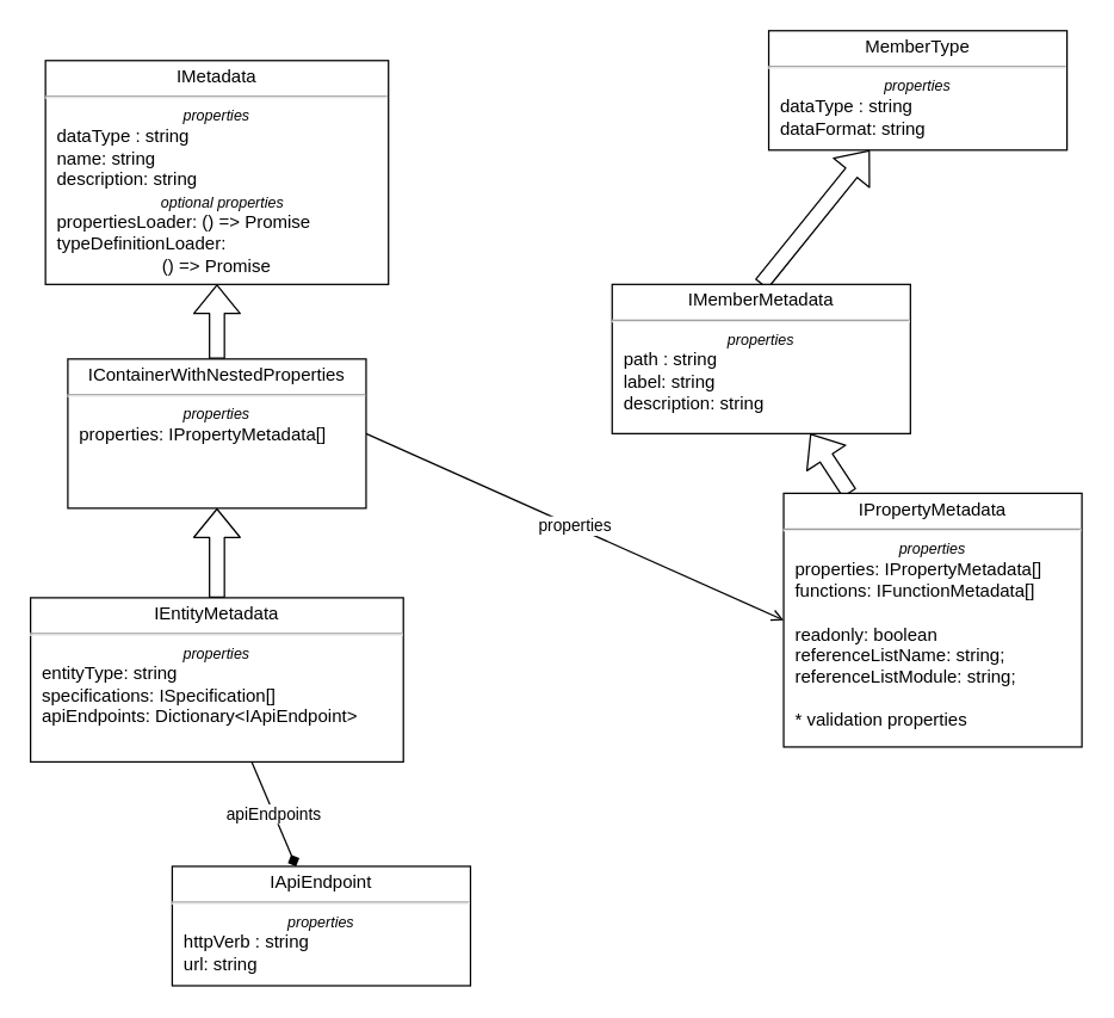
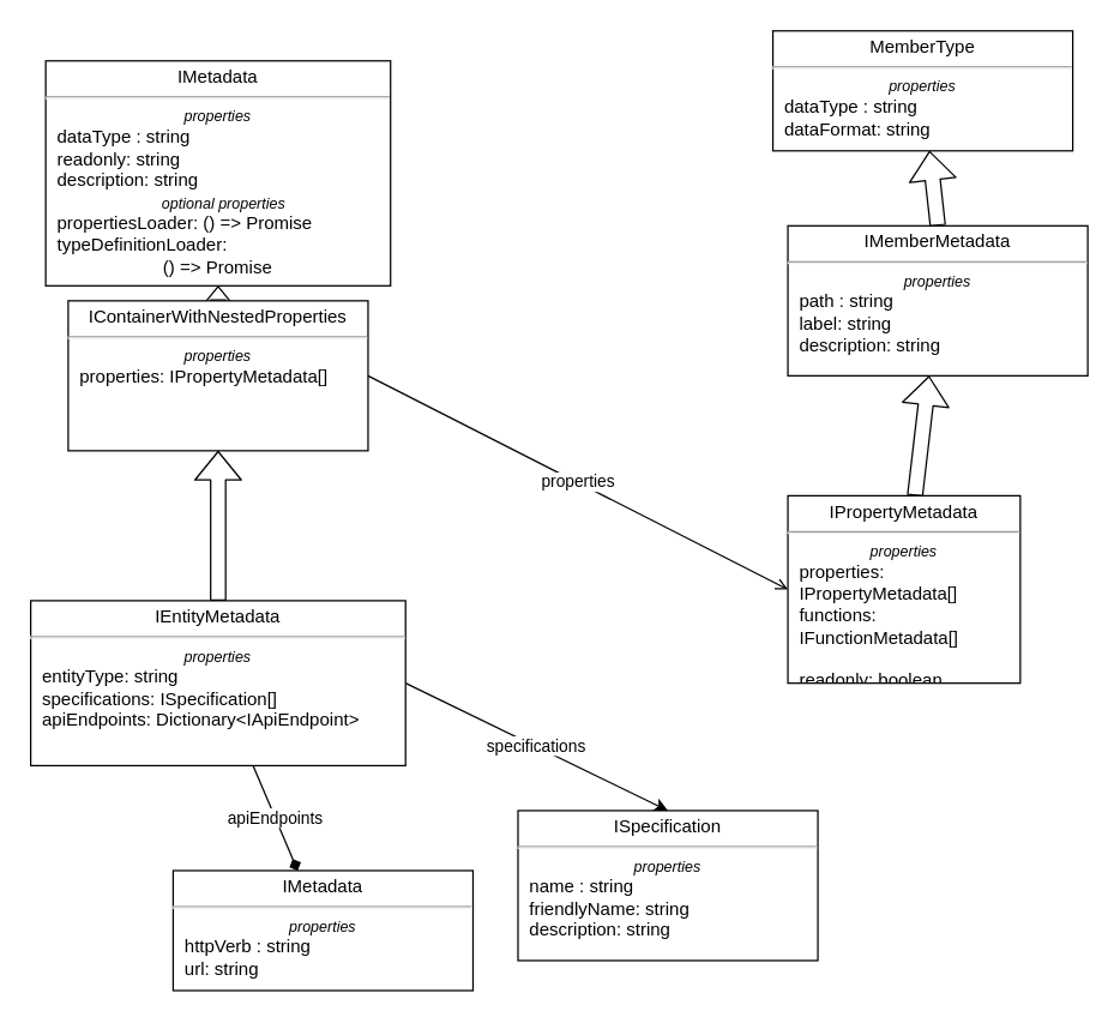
  <mxCell id="0" />
  <mxCell id="1" parent="0" />
  <mxCell id="2" value="&lt;p style=&quot;margin:0px;margin-top:4px;text-align:center;&quot;&gt;MemberType&lt;/p&gt;&lt;hr&gt;&lt;p style=&quot;font-size:10px;margin:0px;text-align:center;&quot;&gt;&lt;/p&gt;&lt;p style=&quot;font-size:10px;margin:0px;text-align:center;&quot;&gt;&lt;i&gt;properties&lt;/i&gt;&lt;/p&gt;&lt;p style=&quot;margin:0px;margin-left:8px;text-align:left;&quot;&gt;dataType : string&lt;/p&gt;&lt;p style=&quot;margin:0px;margin-left:8px;text-align:left;&quot;&gt;dataFormat: string&lt;br&gt;&lt;/p&gt;" style="shape=rect;html=1;overflow=fill;whiteSpace=wrap;" vertex="1" parent="1"><mxGeometry x="515" y="20" width="200" height="80" as="geometry" /></mxCell>
  <mxCell id="3" style="edgeStyle=none;html=1;exitX=0.5;exitY=0;exitDx=0;exitDy=0;shape=flexArrow;" edge="1" parent="1" source="4" target="2"><mxGeometry relative="1" as="geometry" /></mxCell>
- <mxCell id="4" value="&lt;p style=&quot;margin:0px;margin-top:4px;text-align:center;&quot;&gt;IMemberMetadata&lt;br&gt;&lt;/p&gt;&lt;hr&gt;&lt;p style=&quot;font-size:10px;margin:0px;text-align:center;&quot;&gt;&lt;/p&gt;&lt;p style=&quot;font-size:10px;margin:0px;text-align:center;&quot;&gt;&lt;i&gt;properties&lt;/i&gt;&lt;/p&gt;&lt;p style=&quot;margin:0px;margin-left:8px;text-align:left;&quot;&gt;path : string&lt;/p&gt;&lt;p style=&quot;margin:0px;margin-left:8px;text-align:left;&quot;&gt;label: string&lt;br&gt;&lt;/p&gt;&lt;p style=&quot;margin:0px;margin-left:8px;text-align:left;&quot;&gt;description: string&lt;br&gt;&lt;/p&gt;" style="shape=rect;html=1;overflow=fill;whiteSpace=wrap;" vertex="1" parent="1"><mxGeometry x="410" y="190" width="200" height="100" as="geometry" /></mxCell>
- <mxCell id="5" value="&lt;p style=&quot;margin:0px;margin-top:4px;text-align:center;&quot;&gt;IMetadata&lt;/p&gt;&lt;hr&gt;&lt;p style=&quot;font-size:10px;margin:0px;text-align:center;&quot;&gt;&lt;/p&gt;&lt;p style=&quot;font-size:10px;margin:0px;text-align:center;&quot;&gt;&lt;i&gt;properties&lt;/i&gt;&lt;/p&gt;&lt;p style=&quot;margin:0px;margin-left:8px;text-align:left;&quot;&gt;dataType : string&lt;/p&gt;&lt;p style=&quot;margin:0px;margin-left:8px;text-align:left;&quot;&gt;name: string&lt;br&gt;&lt;/p&gt;&lt;p style=&quot;margin:0px;margin-left:8px;text-align:left;&quot;&gt;description: string&lt;br&gt;&lt;/p&gt;&lt;p style=&quot;margin: 0px 0px 0px 8px;&quot;&gt;&lt;i style=&quot;font-size: 10px;&quot;&gt;optional properties&lt;/i&gt;&lt;br&gt;&lt;/p&gt;&lt;p style=&quot;margin:0px;margin-left:8px;text-align:left;&quot;&gt;propertiesLoader: () =&amp;gt; Promise&lt;/p&gt;&lt;p style=&quot;margin:0px;margin-left:8px;text-align:left;&quot;&gt;typeDefinitionLoader:&lt;/p&gt;&lt;span style=&quot;text-align: left;&quot;&gt;() =&amp;gt; Promise&lt;/span&gt;&lt;span style=&quot;text-align: left;&quot;&gt;&lt;br&gt;&lt;/span&gt;" style="shape=rect;html=1;overflow=fill;whiteSpace=wrap;" vertex="1" parent="1"><mxGeometry x="30" y="40" width="230" height="150" as="geometry" /></mxCell>
+ <mxCell id="4" value="&lt;p style=&quot;margin:0px;margin-top:4px;text-align:center;&quot;&gt;IMemberMetadata&lt;br&gt;&lt;/p&gt;&lt;hr&gt;&lt;p style=&quot;font-size:10px;margin:0px;text-align:center;&quot;&gt;&lt;/p&gt;&lt;p style=&quot;font-size:10px;margin:0px;text-align:center;&quot;&gt;&lt;i&gt;properties&lt;/i&gt;&lt;/p&gt;&lt;p style=&quot;margin:0px;margin-left:8px;text-align:left;&quot;&gt;path : string&lt;/p&gt;&lt;p style=&quot;margin:0px;margin-left:8px;text-align:left;&quot;&gt;label: string&lt;br&gt;&lt;/p&gt;&lt;p style=&quot;margin:0px;margin-left:8px;text-align:left;&quot;&gt;description: string&lt;br&gt;&lt;/p&gt;" style="shape=rect;html=1;overflow=fill;whiteSpace=wrap;" vertex="1" parent="1"><mxGeometry x="525" y="150" width="200" height="100" as="geometry" /></mxCell>
+ <mxCell id="5" value="&lt;p style=&quot;margin:0px;margin-top:4px;text-align:center;&quot;&gt;IMetadata&lt;/p&gt;&lt;hr&gt;&lt;p style=&quot;font-size:10px;margin:0px;text-align:center;&quot;&gt;&lt;/p&gt;&lt;p style=&quot;font-size:10px;margin:0px;text-align:center;&quot;&gt;&lt;i&gt;properties&lt;/i&gt;&lt;/p&gt;&lt;p style=&quot;margin:0px;margin-left:8px;text-align:left;&quot;&gt;dataType : string&lt;/p&gt;&lt;p style=&quot;margin:0px;margin-left:8px;text-align:left;&quot;&gt;readonly: string&lt;br&gt;&lt;/p&gt;&lt;p style=&quot;margin:0px;margin-left:8px;text-align:left;&quot;&gt;description: string&lt;br&gt;&lt;/p&gt;&lt;p style=&quot;margin: 0px 0px 0px 8px;&quot;&gt;&lt;i style=&quot;font-size: 10px;&quot;&gt;optional properties&lt;/i&gt;&lt;br&gt;&lt;/p&gt;&lt;p style=&quot;margin:0px;margin-left:8px;text-align:left;&quot;&gt;propertiesLoader: () =&amp;gt; Promise&lt;/p&gt;&lt;p style=&quot;margin:0px;margin-left:8px;text-align:left;&quot;&gt;typeDefinitionLoader:&lt;/p&gt;&lt;span style=&quot;text-align: left;&quot;&gt;() =&amp;gt; Promise&lt;/span&gt;&lt;span style=&quot;text-align: left;&quot;&gt;&lt;br&gt;&lt;/span&gt;" style="shape=rect;html=1;overflow=fill;whiteSpace=wrap;" vertex="1" parent="1"><mxGeometry x="30" y="40" width="230" height="150" as="geometry" /></mxCell>
  <mxCell id="6" value="" style="edgeStyle=none;html=1;shape=flexArrow;" edge="1" parent="1" source="7" target="4"><mxGeometry relative="1" as="geometry" /></mxCell>
- <mxCell id="7" value="&lt;p style=&quot;margin:0px;margin-top:4px;text-align:center;&quot;&gt;IPropertyMetadata&lt;br&gt;&lt;/p&gt;&lt;hr&gt;&lt;p style=&quot;font-size:10px;margin:0px;text-align:center;&quot;&gt;&lt;/p&gt;&lt;p style=&quot;font-size:10px;margin:0px;text-align:center;&quot;&gt;&lt;i&gt;properties&lt;/i&gt;&lt;/p&gt;&lt;p style=&quot;margin:0px;margin-left:8px;text-align:left;&quot;&gt;&lt;span style=&quot;background-color: initial;&quot;&gt;properties: IPropertyMetadata[]&lt;/span&gt;&lt;br&gt;&lt;/p&gt;&lt;p style=&quot;margin:0px;margin-left:8px;text-align:left;&quot;&gt;&lt;span style=&quot;background-color: initial;&quot;&gt;functions: IFunctionMetadata[]&lt;/span&gt;&lt;/p&gt;&lt;p style=&quot;margin:0px;margin-left:8px;text-align:left;&quot;&gt;&lt;span style=&quot;background-color: initial;&quot;&gt;&lt;br&gt;&lt;/span&gt;&lt;/p&gt;&lt;p style=&quot;margin:0px;margin-left:8px;text-align:left;&quot;&gt;readonly: boolean&lt;span style=&quot;background-color: initial;&quot;&gt;&lt;br&gt;&lt;/span&gt;&lt;/p&gt;&lt;p style=&quot;margin:0px;margin-left:8px;text-align:left;&quot;&gt;referenceListName: string;&lt;/p&gt;&lt;p style=&quot;margin:0px;margin-left:8px;text-align:left;&quot;&gt;referenceListModule: string;&lt;br&gt;&lt;/p&gt;&lt;p style=&quot;margin:0px;margin-left:8px;text-align:left;&quot;&gt;&lt;br&gt;&lt;/p&gt;&lt;p style=&quot;margin:0px;margin-left:8px;text-align:left;&quot;&gt;* validation properties&lt;span style=&quot;background-color: initial;&quot;&gt;&amp;nbsp;&lt;/span&gt;&lt;/p&gt;" style="shape=rect;html=1;overflow=fill;whiteSpace=wrap;" vertex="1" parent="1"><mxGeometry x="525" y="330" width="200" height="170" as="geometry" /></mxCell>
+ <mxCell id="7" value="&lt;p style=&quot;margin:0px;margin-top:4px;text-align:center;&quot;&gt;IPropertyMetadata&lt;br&gt;&lt;/p&gt;&lt;hr&gt;&lt;p style=&quot;font-size:10px;margin:0px;text-align:center;&quot;&gt;&lt;/p&gt;&lt;p style=&quot;font-size:10px;margin:0px;text-align:center;&quot;&gt;&lt;i&gt;properties&lt;/i&gt;&lt;/p&gt;&lt;p style=&quot;margin:0px;margin-left:8px;text-align:left;&quot;&gt;&lt;span style=&quot;background-color: initial;&quot;&gt;properties: IPropertyMetadata[]&lt;/span&gt;&lt;br&gt;&lt;/p&gt;&lt;p style=&quot;margin:0px;margin-left:8px;text-align:left;&quot;&gt;&lt;span style=&quot;background-color: initial;&quot;&gt;functions: IFunctionMetadata[]&lt;/span&gt;&lt;/p&gt;&lt;p style=&quot;margin:0px;margin-left:8px;text-align:left;&quot;&gt;&lt;span style=&quot;background-color: initial;&quot;&gt;&lt;br&gt;&lt;/span&gt;&lt;/p&gt;&lt;p style=&quot;margin:0px;margin-left:8px;text-align:left;&quot;&gt;readonly: boolean&lt;span style=&quot;background-color: initial;&quot;&gt;&lt;br&gt;&lt;/span&gt;&lt;/p&gt;&lt;p style=&quot;margin:0px;margin-left:8px;text-align:left;&quot;&gt;referenceListName: string;&lt;/p&gt;&lt;p style=&quot;margin:0px;margin-left:8px;text-align:left;&quot;&gt;referenceListModule: string;&lt;br&gt;&lt;/p&gt;&lt;p style=&quot;margin:0px;margin-left:8px;text-align:left;&quot;&gt;&lt;br&gt;&lt;/p&gt;&lt;p style=&quot;margin:0px;margin-left:8px;text-align:left;&quot;&gt;* validation properties&lt;span style=&quot;background-color: initial;&quot;&gt;&amp;nbsp;&lt;/span&gt;&lt;/p&gt;" style="shape=rect;html=1;overflow=fill;whiteSpace=wrap;" vertex="1" parent="1"><mxGeometry x="525" y="330" width="155" height="125" as="geometry" /></mxCell>
  <mxCell id="8" value="properties" style="edgeStyle=none;html=1;exitX=1;exitY=0.5;exitDx=0;exitDy=0;entryX=0;entryY=0.5;entryDx=0;entryDy=0;fontStyle=0;endArrow=open;" edge="1" parent="1" source="10" target="7"><mxGeometry relative="1" as="geometry" /></mxCell>
  <mxCell id="9" value="" style="edgeStyle=none;html=1;shape=flexArrow;" edge="1" parent="1" source="10" target="5"><mxGeometry relative="1" as="geometry" /></mxCell>
- <mxCell id="10" value="&lt;p style=&quot;margin:0px;margin-top:4px;text-align:center;&quot;&gt;IContainerWithNestedProperties&lt;br&gt;&lt;/p&gt;&lt;hr&gt;&lt;p style=&quot;font-size:10px;margin:0px;text-align:center;&quot;&gt;&lt;/p&gt;&lt;p style=&quot;font-size:10px;margin:0px;text-align:center;&quot;&gt;&lt;i&gt;properties&lt;/i&gt;&lt;/p&gt;&lt;p style=&quot;margin:0px;margin-left:8px;text-align:left;&quot;&gt;properties: IPropertyMetadata[]&lt;/p&gt;" style="shape=rect;html=1;overflow=fill;whiteSpace=wrap;" vertex="1" parent="1"><mxGeometry x="45" y="240" width="200" height="100" as="geometry" /></mxCell>
+ <mxCell id="10" value="&lt;p style=&quot;margin:0px;margin-top:4px;text-align:center;&quot;&gt;IContainerWithNestedProperties&lt;br&gt;&lt;/p&gt;&lt;hr&gt;&lt;p style=&quot;font-size:10px;margin:0px;text-align:center;&quot;&gt;&lt;/p&gt;&lt;p style=&quot;font-size:10px;margin:0px;text-align:center;&quot;&gt;&lt;i&gt;properties&lt;/i&gt;&lt;/p&gt;&lt;p style=&quot;margin:0px;margin-left:8px;text-align:left;&quot;&gt;properties: IPropertyMetadata[]&lt;/p&gt;" style="shape=rect;html=1;overflow=fill;whiteSpace=wrap;" vertex="1" parent="1"><mxGeometry x="45" y="200" width="200" height="100" as="geometry" /></mxCell>
  <mxCell id="11" value="" style="edgeStyle=none;html=1;shape=flexArrow;" edge="1" parent="1" source="14" target="10"><mxGeometry relative="1" as="geometry" /></mxCell>
+ <mxCell id="12" value="specifications" style="edgeStyle=none;html=1;exitX=1;exitY=0.5;exitDx=0;exitDy=0;entryX=0.5;entryY=0;entryDx=0;entryDy=0;" edge="1" parent="1" source="14" target="15"><mxGeometry relative="1" as="geometry"><mxPoint x="375" y="500" as="targetPoint" /></mxGeometry></mxCell>
  <mxCell id="13" value="apiEndpoints" style="edgeStyle=none;html=1;endArrow=diamond;" edge="1" parent="1" source="14" target="16"><mxGeometry relative="1" as="geometry" /></mxCell>
  <mxCell id="14" value="&lt;p style=&quot;margin:0px;margin-top:4px;text-align:center;&quot;&gt;IEntityMetadata&lt;br&gt;&lt;/p&gt;&lt;hr&gt;&lt;p style=&quot;font-size:10px;margin:0px;text-align:center;&quot;&gt;&lt;/p&gt;&lt;p style=&quot;font-size:10px;margin:0px;text-align:center;&quot;&gt;&lt;i&gt;properties&lt;/i&gt;&lt;/p&gt;&lt;p style=&quot;margin:0px;margin-left:8px;text-align:left;&quot;&gt;entityType: string&lt;/p&gt;&lt;p style=&quot;margin:0px;margin-left:8px;text-align:left;&quot;&gt;specifications: ISpecification[]&lt;/p&gt;&lt;p style=&quot;margin:0px;margin-left:8px;text-align:left;&quot;&gt;apiEndpoints: Dictionary&amp;lt;IApiEndpoint&amp;gt;&lt;/p&gt;" style="shape=rect;html=1;overflow=fill;whiteSpace=wrap;" vertex="1" parent="1"><mxGeometry x="20" y="400" width="250" height="110" as="geometry" /></mxCell>
- <mxCell id="16" value="&lt;p style=&quot;margin:0px;margin-top:4px;text-align:center;&quot;&gt;IApiEndpoint&lt;br&gt;&lt;/p&gt;&lt;hr&gt;&lt;p style=&quot;font-size:10px;margin:0px;text-align:center;&quot;&gt;&lt;/p&gt;&lt;p style=&quot;font-size:10px;margin:0px;text-align:center;&quot;&gt;&lt;i&gt;properties&lt;/i&gt;&lt;/p&gt;&lt;p style=&quot;margin:0px;margin-left:8px;text-align:left;&quot;&gt;httpVerb : string&lt;/p&gt;&lt;p style=&quot;margin:0px;margin-left:8px;text-align:left;&quot;&gt;url: string&lt;/p&gt;" style="shape=rect;html=1;overflow=fill;whiteSpace=wrap;" vertex="1" parent="1"><mxGeometry x="115" y="580" width="200" height="80" as="geometry" /></mxCell>
+ <mxCell id="15" value="&lt;p style=&quot;margin:0px;margin-top:4px;text-align:center;&quot;&gt;ISpecification&lt;br&gt;&lt;/p&gt;&lt;hr&gt;&lt;p style=&quot;font-size:10px;margin:0px;text-align:center;&quot;&gt;&lt;/p&gt;&lt;p style=&quot;font-size:10px;margin:0px;text-align:center;&quot;&gt;&lt;i&gt;properties&lt;/i&gt;&lt;/p&gt;&lt;p style=&quot;margin:0px;margin-left:8px;text-align:left;&quot;&gt;name : string&lt;/p&gt;&lt;p style=&quot;margin:0px;margin-left:8px;text-align:left;&quot;&gt;friendlyName: string&lt;br&gt;&lt;/p&gt;&lt;p style=&quot;margin:0px;margin-left:8px;text-align:left;&quot;&gt;description: string&lt;br&gt;&lt;/p&gt;" style="shape=rect;html=1;overflow=fill;whiteSpace=wrap;" vertex="1" parent="1"><mxGeometry x="345" y="540" width="200" height="100" as="geometry" /></mxCell>
+ <mxCell id="16" value="&lt;p style=&quot;margin:0px;margin-top:4px;text-align:center;&quot;&gt;IMetadata&lt;br&gt;&lt;/p&gt;&lt;hr&gt;&lt;p style=&quot;font-size:10px;margin:0px;text-align:center;&quot;&gt;&lt;/p&gt;&lt;p style=&quot;font-size:10px;margin:0px;text-align:center;&quot;&gt;&lt;i&gt;properties&lt;/i&gt;&lt;/p&gt;&lt;p style=&quot;margin:0px;margin-left:8px;text-align:left;&quot;&gt;httpVerb : string&lt;/p&gt;&lt;p style=&quot;margin:0px;margin-left:8px;text-align:left;&quot;&gt;url: string&lt;/p&gt;" style="shape=rect;html=1;overflow=fill;whiteSpace=wrap;" vertex="1" parent="1"><mxGeometry x="115" y="580" width="200" height="80" as="geometry" /></mxCell>
